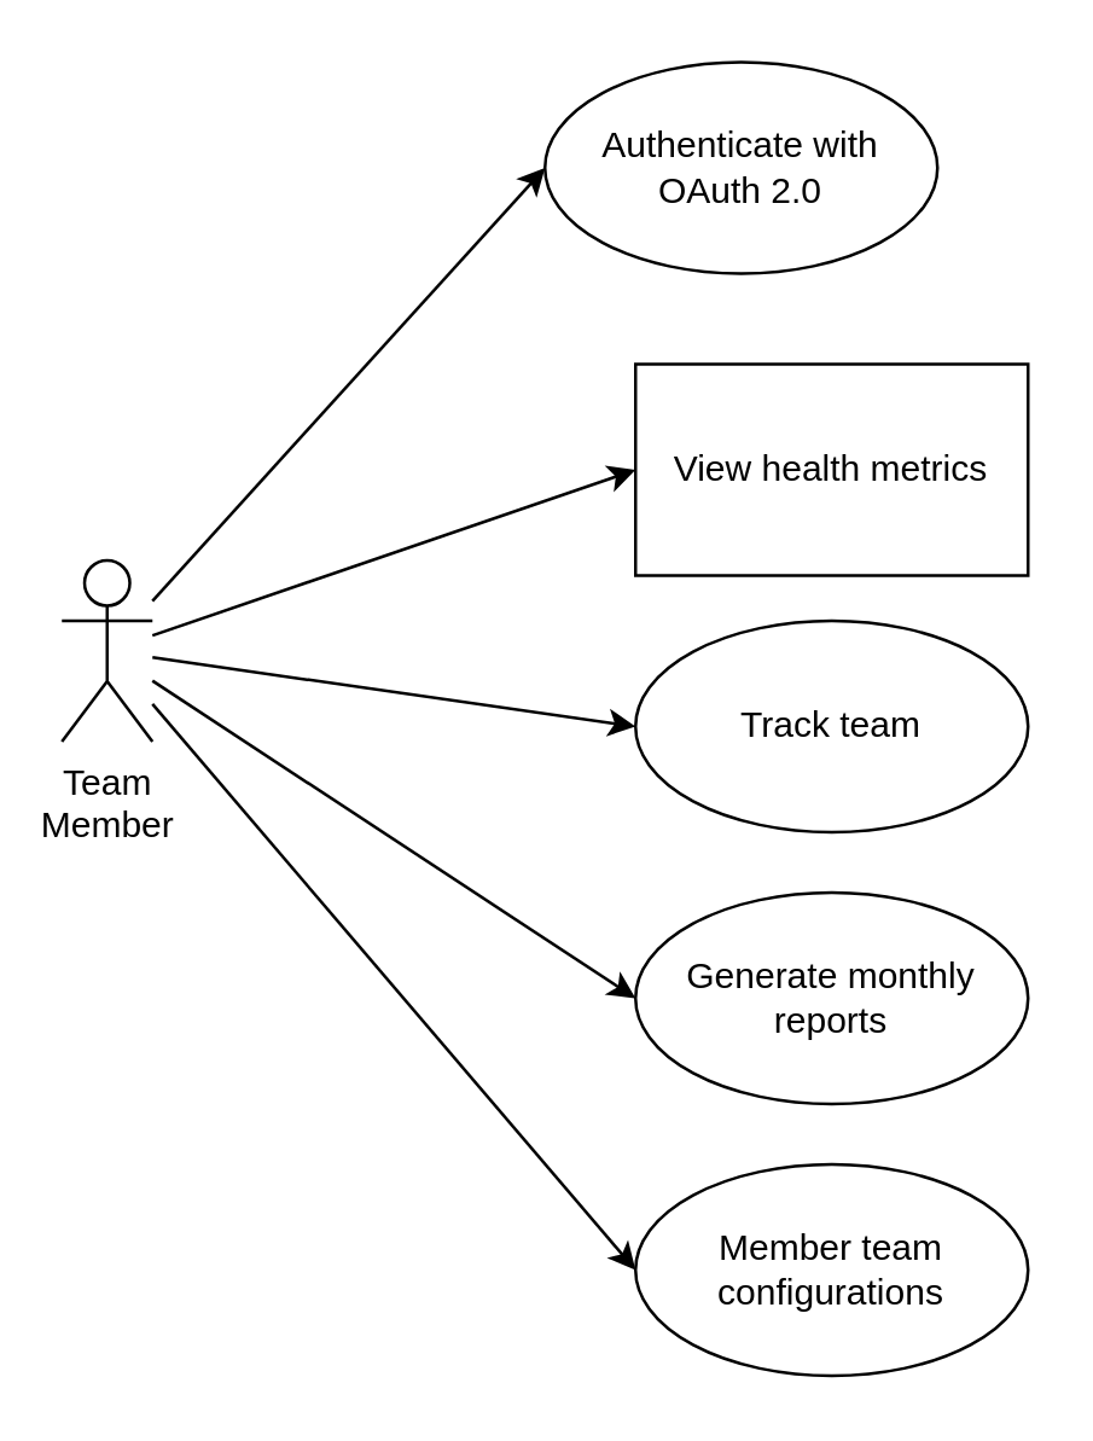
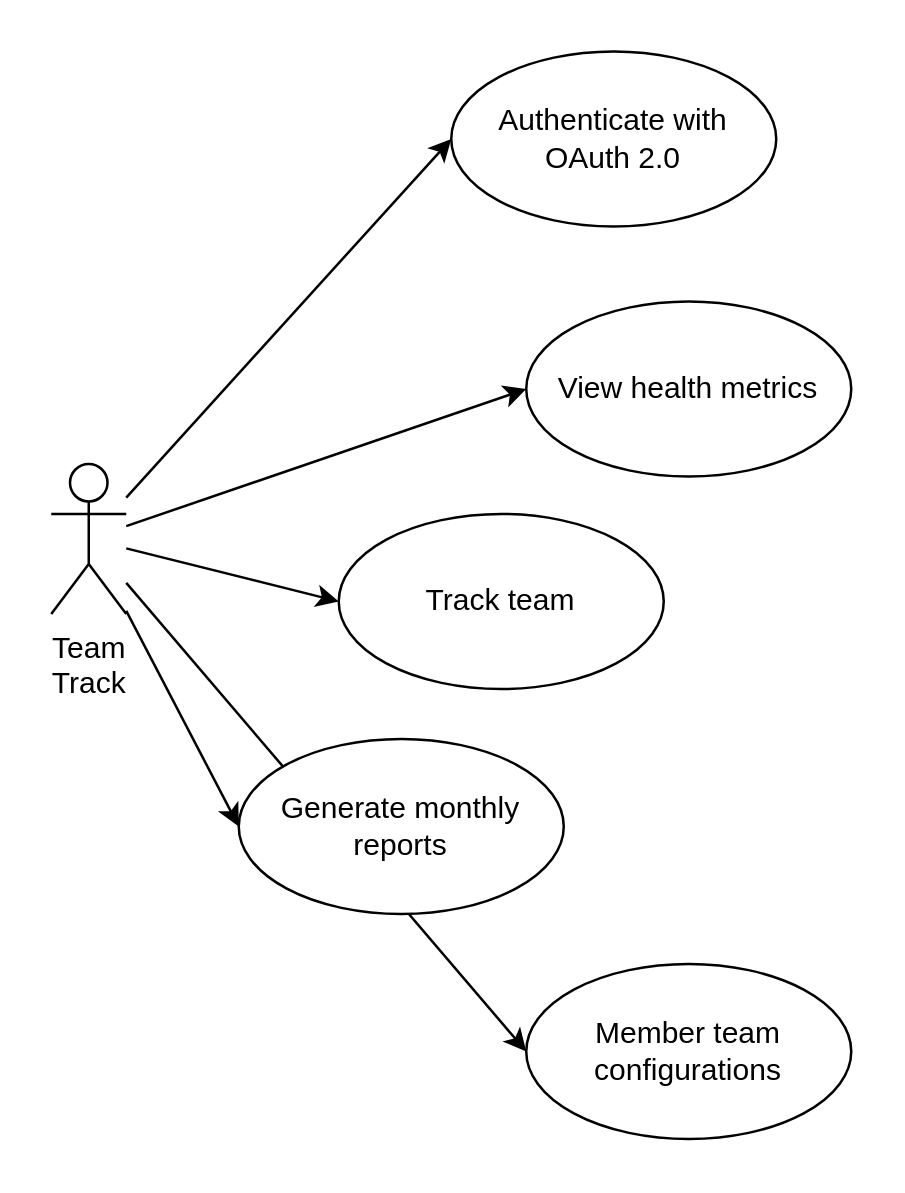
  <mxCell id="0" />
  <mxCell id="1" parent="0" />
  <mxCell id="2" style="edgeStyle=none;html=1;entryX=0;entryY=0.5;entryDx=0;entryDy=0;" parent="1" source="7" target="8" edge="1"><mxGeometry relative="1" as="geometry" /></mxCell>
  <mxCell id="3" style="edgeStyle=none;html=1;entryX=0;entryY=0.5;entryDx=0;entryDy=0;" parent="1" source="7" target="9" edge="1"><mxGeometry relative="1" as="geometry" /></mxCell>
  <mxCell id="4" style="edgeStyle=none;html=1;entryX=0;entryY=0.5;entryDx=0;entryDy=0;" parent="1" source="7" target="11" edge="1"><mxGeometry relative="1" as="geometry" /></mxCell>
  <mxCell id="5" style="edgeStyle=none;html=1;entryX=0;entryY=0.5;entryDx=0;entryDy=0;" parent="1" source="7" target="10" edge="1"><mxGeometry relative="1" as="geometry" /></mxCell>
  <mxCell id="6" style="edgeStyle=none;html=1;entryX=0;entryY=0.5;entryDx=0;entryDy=0;" parent="1" source="7" target="12" edge="1"><mxGeometry relative="1" as="geometry" /></mxCell>
- <mxCell id="7" value="Team&lt;br&gt;Member" style="shape=umlActor;verticalLabelPosition=bottom;verticalAlign=top;html=1;" parent="1" vertex="1"><mxGeometry x="20" y="185" width="30" height="60" as="geometry" /></mxCell>
+ <mxCell id="7" value="Team&lt;br&gt;Track" style="shape=umlActor;verticalLabelPosition=bottom;verticalAlign=top;html=1;" parent="1" vertex="1"><mxGeometry x="20" y="185" width="30" height="60" as="geometry" /></mxCell>
  <mxCell id="8" value="Authenticate with OAuth 2.0" style="ellipse;whiteSpace=wrap;html=1;" parent="1" vertex="1"><mxGeometry x="180" y="20" width="130" height="70" as="geometry" /></mxCell>
- <mxCell id="9" value="Track team" style="ellipse;whiteSpace=wrap;html=1;" parent="1" vertex="1"><mxGeometry x="210" y="205" width="130" height="70" as="geometry" /></mxCell>
- <mxCell id="10" value="View health metrics" style="whiteSpace=wrap;html=1;rounded=0;" parent="1" vertex="1"><mxGeometry x="210" y="120" width="130" height="70" as="geometry" /></mxCell>
- <mxCell id="11" value="Generate monthly reports" style="ellipse;whiteSpace=wrap;html=1;" parent="1" vertex="1"><mxGeometry x="210" y="295" width="130" height="70" as="geometry" /></mxCell>
+ <mxCell id="9" value="Track team" style="ellipse;whiteSpace=wrap;html=1;" parent="1" vertex="1"><mxGeometry x="135" y="205" width="130" height="70" as="geometry" /></mxCell>
+ <mxCell id="10" value="View health metrics" style="ellipse;whiteSpace=wrap;html=1;" parent="1" vertex="1"><mxGeometry x="210" y="120" width="130" height="70" as="geometry" /></mxCell>
+ <mxCell id="11" value="Generate monthly reports" style="ellipse;whiteSpace=wrap;html=1;" parent="1" vertex="1"><mxGeometry x="95" y="295" width="130" height="70" as="geometry" /></mxCell>
  <mxCell id="12" value="Member team configurations" style="ellipse;whiteSpace=wrap;html=1;" parent="1" vertex="1"><mxGeometry x="210" y="385" width="130" height="70" as="geometry" /></mxCell>
